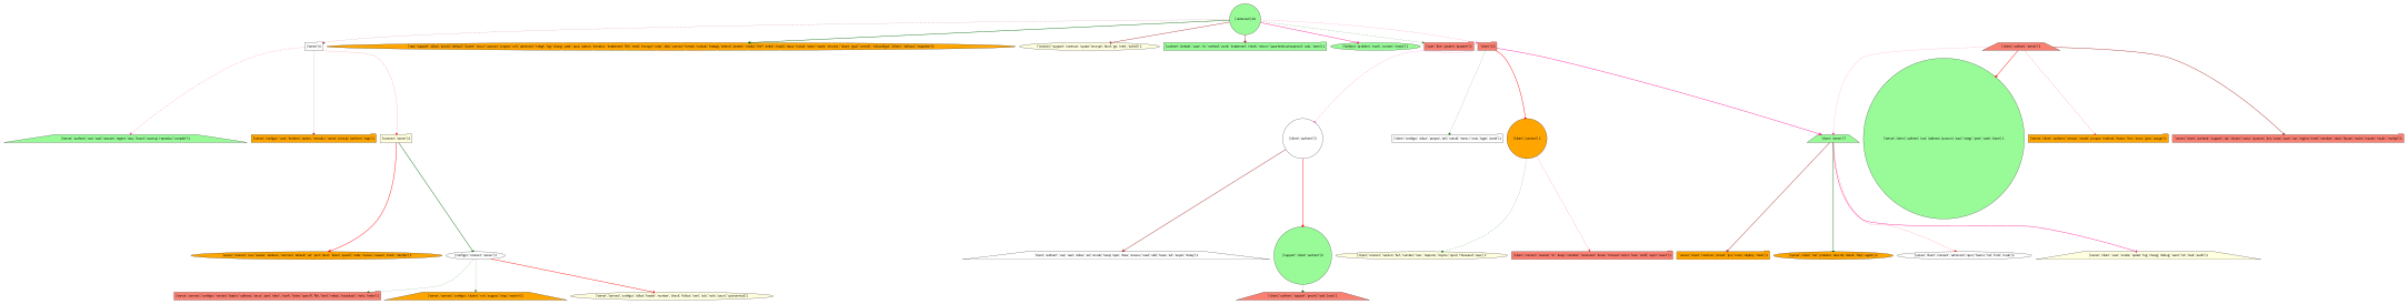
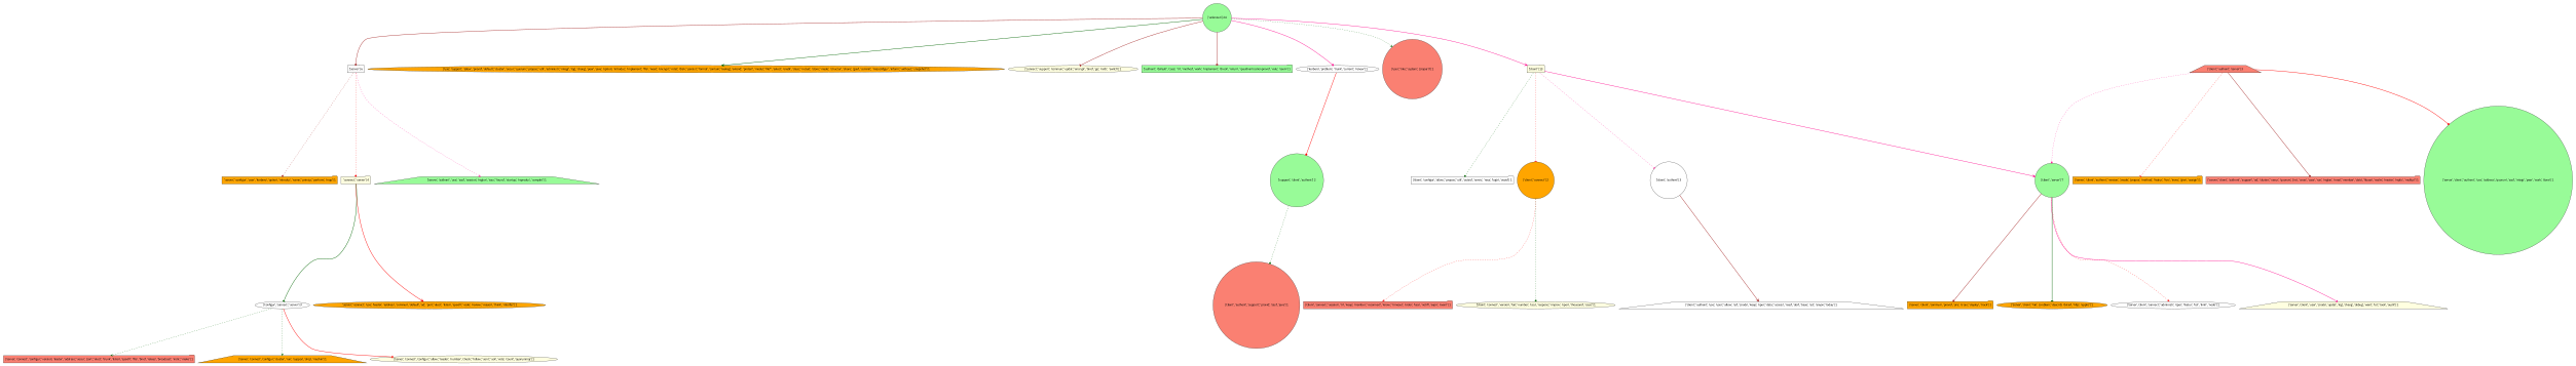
  strict digraph {
    fontname="IBM Plex Sans"
    node [fillcolor=orange fontname="IBM Plex Sans" shape=folder style=filled]
    edge [arrowhead=dot color=darkgreen fontname="IBM Plex Sans" style=dashed]
    "['unknown'] 24" [fillcolor=palegreen shape=circle]
-   "['client'] 13" [fillcolor=salmon]
+   "['client'] 13" [fillcolor=lightyellow]
    "['server'] 6" [fillcolor=white]
    "['use', 'support', 'allow', 'provid', 'default', 'cluster', 'secur', 'quorum', 'propos', 'util', 'administr', 'integr', 'log', 'chang', 'peer', 'java', 'option', 'introduc', 'implement', 'file', 'need', 'encrypt', 'rotat', 'disk', 'persist', 'format', 'contain', 'leakag', 'extend', 'protect', 'modul', 'file*', 'select', 'enabl', 'class', 'includ', 'store', 'made', 'structur', 'share', 'goal', 'commit', 'misconfigur', 'inform', 'without', 'snapshot'] 1" [shape=ellipse]
    "['connect', 'support', 'commun', 'updat', 'encrypt', 'bind', 'go', 'netti', 'switch'] 1" [fillcolor=lightyellow shape=ellipse]
    "['authent', 'default', 'case', 'tri', 'method', 'work', 'implement', 'check', 'return', 'ipauthenticationprovid', 'valu', 'seem'] 1" [fillcolor=palegreen]
-   "['kerbero', 'problem', 'trunk', 'current', 'renew'] 1" [fillcolor=palegreen shape=ellipse]
-   "['user', 'like', 'system', 'properti'] 1" [fillcolor=salmon]
-   "['client', 'server'] 7" [fillcolor=palegreen shape=trapezium]
+   "['kerbero', 'problem', 'trunk', 'current', 'renew'] 1" [fillcolor=white shape=ellipse]
+   "['user', 'like', 'system', 'properti'] 1" [fillcolor=salmon shape=circle]
+   "['client', 'server'] 7" [fillcolor=palegreen shape=circle]
    "['client', 'authent'] 3" [fillcolor=white shape=circle]
    "['client', 'configur', 'allow', 'propos', 'util', 'outsid', 'servic', 'reus', 'login', 'avoid'] 1" [fillcolor=white]
    "['client', 'connect'] 2" [shape=circle]
    "['server', 'authent', 'use', 'sasl', 'session', 'region', 'issu', 'found', 'startup', 'reproduc', 'complet'] 1" [fillcolor=palegreen shape=trapezium]
    "['server', 'configur', 'user', 'kerbero', 'option', 'introduc', 'name', 'princip', 'perform', 'map'] 1"
    "['connect', 'server'] 4" [fillcolor=lightyellow]
    "['server', 'client', 'connect', 'administr', 'oper', 'featur', 'list', 'limit', 'node'] 1" [fillcolor=white shape=ellipse]
    "['server', 'client', 'user', 'znode', 'updat', 'log', 'chang', 'debug', 'went', 'lot', 'look', 'audit'] 1" [fillcolor=lightyellow shape=trapezium]
    "['server', 'client', 'commun', 'provid', 'jira', 'cross', 'deploy', 'track'] 1"
    "['server', 'client', 'fail', 'problem', 'describ', 'detail', 'http', 'applic'] 1" [shape=ellipse]
    "['client', 'authent', 'use', 'user', 'allow', 'ad', 'znode', 'keep', 'oper', 'data', 'access', 'read', 'abil', 'base', 'acl', 'anyon', 'today'] 1" [fillcolor=white shape=trapezium]
    "['support', 'client', 'authent'] 2" [fillcolor=palegreen shape=circle]
    "['client', 'connect', 'version', 'fail', 'number', 'issu', 'respons', 'improv', 'open', 'thousand', 'caus'] 1" [fillcolor=lightyellow shape=ellipse]
    "['client', 'connect', 'session', 'tri', 'keep', 'member', 'reconnect', 'know', 'timeout', 'order', 'lose', 'notifi', 'expir', 'event'] 1" [fillcolor=salmon]
    "['server', 'connect', 'use', 'leader', 'address', 'commun', 'default', 'ad', 'port', 'elect', 'listen', 'specifi', 'code', 'review', 'reason', 'think', 'interfac'] 1" [shape=ellipse]
    "['configur', 'connect', 'server'] 3" [fillcolor=white shape=ellipse]
    "['client', 'authent', 'server'] 3" [fillcolor=salmon shape=trapezium]
    "['server', 'client', 'authent', 'support', 'ad', 'cluster', 'secur', 'quorum', 'jira', 'cross', 'case', 'run', 'region', 'need', 'member', 'data', 'hbase', 'realm', 'master', 'replic', 'multipl'] 1" [fillcolor=salmon]
    "['server', 'client', 'authent', 'use', 'address', 'quorum', 'sasl', 'integr', 'peer', 'work', 'done'] 1" [fillcolor=palegreen shape=circle]
    "['server', 'client', 'authent', 'version', 'znode', 'propos', 'method', 'featur', 'forc', 'invoc', 'give', 'assign'] 1"
-   "['client', 'authent', 'support', 'provid', 'sasl', 'java'] 1" [fillcolor=salmon shape=trapezium]
+   "['client', 'authent', 'support', 'provid', 'sasl', 'java'] 1" [fillcolor=salmon shape=circle]
    "['server', 'connect', 'configur', 'version', 'leader', 'address', 'secur', 'port', 'elect', 'trunk', 'listen', 'specifi', 'file', 'bind', 'releas', 'broadcast', 'indic', 'make'] 1" [fillcolor=salmon]
    "['server', 'connect', 'configur', 'cluster', 'run', 'suppos', 'drop', 'machin'] 1" [shape=trapezium]
    "['server', 'connect', 'configur', 'allow', 'leader', 'number', 'check', 'follow', 'sent', 'ack', 'vote', 'count', 'quorummaj'] 1" [fillcolor=lightyellow shape=ellipse]
-   "['unknown'] 24" -> "['client'] 13" [arrowhead=vee color=deeppink]
-   "['unknown'] 24" -> "['server'] 6" [color=brown]
+   "['unknown'] 24" -> "['client'] 13" [arrowhead=vee color=deeppink style=bold]
+   "['unknown'] 24" -> "['server'] 6" [color=brown style=bold]
    "['unknown'] 24" -> "['use', 'support', 'allow', 'provid', 'default', 'cluster', 'secur', 'quorum', 'propos', 'util', 'administr', 'integr', 'log', 'chang', 'peer', 'java', 'option', 'introduc', 'implement', 'file', 'need', 'encrypt', 'rotat', 'disk', 'persist', 'format', 'contain', 'leakag', 'extend', 'protect', 'modul', 'file*', 'select', 'enabl', 'class', 'includ', 'store', 'made', 'structur', 'share', 'goal', 'commit', 'misconfigur', 'inform', 'without', 'snapshot'] 1" [arrowhead=vee style=bold]
    "['unknown'] 24" -> "['connect', 'support', 'commun', 'updat', 'encrypt', 'bind', 'go', 'netti', 'switch'] 1" [arrowhead=tee color=brown style=bold]
    "['unknown'] 24" -> "['authent', 'default', 'case', 'tri', 'method', 'work', 'implement', 'check', 'return', 'ipauthenticationprovid', 'valu', 'seem'] 1" [color=brown style=bold]
    "['unknown'] 24" -> "['kerbero', 'problem', 'trunk', 'current', 'renew'] 1" [color=deeppink style=bold]
    "['unknown'] 24" -> "['user', 'like', 'system', 'properti'] 1" [arrowhead=vee]
    "['client'] 13" -> "['client', 'server'] 7" [arrowhead=vee color=deeppink style=bold]
    "['client'] 13" -> "['client', 'authent'] 3" [arrowhead=tee color=deeppink]
    "['client'] 13" -> "['client', 'configur', 'allow', 'propos', 'util', 'outsid', 'servic', 'reus', 'login', 'avoid'] 1"
-   "['client'] 13" -> "['client', 'connect'] 2" [arrowhead=tee color=red style=bold]
+   "['client'] 13" -> "['client', 'connect'] 2" [arrowhead=tee color=red]
    "['server'] 6" -> "['server', 'authent', 'use', 'sasl', 'session', 'region', 'issu', 'found', 'startup', 'reproduc', 'complet'] 1" [arrowhead=vee color=deeppink]
    "['server'] 6" -> "['server', 'configur', 'user', 'kerbero', 'option', 'introduc', 'name', 'princip', 'perform', 'map'] 1" [color=brown]
    "['server'] 6" -> "['connect', 'server'] 4" [color=red]
    "['client', 'server'] 7" -> "['server', 'client', 'connect', 'administr', 'oper', 'featur', 'list', 'limit', 'node'] 1" [arrowhead=vee color=red]
    "['client', 'server'] 7" -> "['server', 'client', 'user', 'znode', 'updat', 'log', 'chang', 'debug', 'went', 'lot', 'look', 'audit'] 1" [arrowhead=tee color=deeppink style=bold]
    "['client', 'server'] 7" -> "['server', 'client', 'commun', 'provid', 'jira', 'cross', 'deploy', 'track'] 1" [color=brown style=bold]
    "['client', 'server'] 7" -> "['server', 'client', 'fail', 'problem', 'describ', 'detail', 'http', 'applic'] 1" [arrowhead=tee style=bold]
    "['client', 'authent'] 3" -> "['client', 'authent', 'use', 'user', 'allow', 'ad', 'znode', 'keep', 'oper', 'data', 'access', 'read', 'abil', 'base', 'acl', 'anyon', 'today'] 1" [arrowhead=vee color=brown style=bold]
-   "['client', 'authent'] 3" -> "['support', 'client', 'authent'] 2" [color=red style=bold]
+   "['kerbero', 'problem', 'trunk', 'current', 'renew'] 1" -> "['support', 'client', 'authent'] 2" [color=red style=bold]
    "['client', 'connect'] 2" -> "['client', 'connect', 'version', 'fail', 'number', 'issu', 'respons', 'improv', 'open', 'thousand', 'caus'] 1"
    "['client', 'connect'] 2" -> "['client', 'connect', 'session', 'tri', 'keep', 'member', 'reconnect', 'know', 'timeout', 'order', 'lose', 'notifi', 'expir', 'event'] 1" [arrowhead=vee color=red]
    "['connect', 'server'] 4" -> "['server', 'connect', 'use', 'leader', 'address', 'commun', 'default', 'ad', 'port', 'elect', 'listen', 'specifi', 'code', 'review', 'reason', 'think', 'interfac'] 1" [arrowhead=vee color=red style=bold]
    "['connect', 'server'] 4" -> "['configur', 'connect', 'server'] 3" [arrowhead=tee style=bold]
    "['support', 'client', 'authent'] 2" -> "['client', 'authent', 'support', 'provid', 'sasl', 'java'] 1"
    "['configur', 'connect', 'server'] 3" -> "['server', 'connect', 'configur', 'version', 'leader', 'address', 'secur', 'port', 'elect', 'trunk', 'listen', 'specifi', 'file', 'bind', 'releas', 'broadcast', 'indic', 'make'] 1" [arrowhead=vee]
    "['configur', 'connect', 'server'] 3" -> "['server', 'connect', 'configur', 'cluster', 'run', 'suppos', 'drop', 'machin'] 1" [arrowhead=vee]
    "['configur', 'connect', 'server'] 3" -> "['server', 'connect', 'configur', 'allow', 'leader', 'number', 'check', 'follow', 'sent', 'ack', 'vote', 'count', 'quorummaj'] 1" [arrowhead=tee color=red style=bold]
    "['client', 'authent', 'server'] 3" -> "['client', 'server'] 7" [color=deeppink]
    "['client', 'authent', 'server'] 3" -> "['server', 'client', 'authent', 'support', 'ad', 'cluster', 'secur', 'quorum', 'jira', 'cross', 'case', 'run', 'region', 'need', 'member', 'data', 'hbase', 'realm', 'master', 'replic', 'multipl'] 1" [color=brown style=bold]
    "['client', 'authent', 'server'] 3" -> "['server', 'client', 'authent', 'use', 'address', 'quorum', 'sasl', 'integr', 'peer', 'work', 'done'] 1" [color=red style=bold]
    "['client', 'authent', 'server'] 3" -> "['server', 'client', 'authent', 'version', 'znode', 'propos', 'method', 'featur', 'forc', 'invoc', 'give', 'assign'] 1" [arrowhead=tee color=red]
  }
